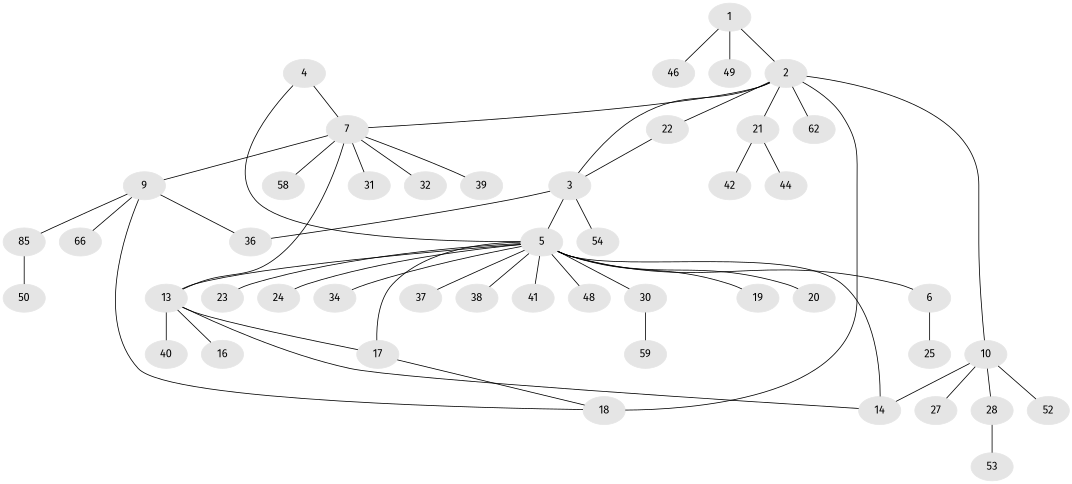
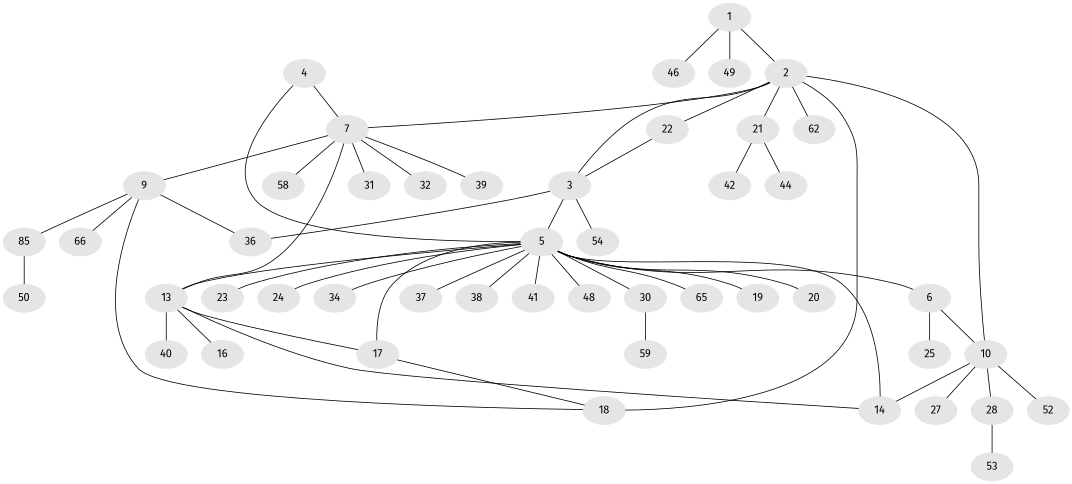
  graph {
    fontname="Fira Sans"
    node [color=gray90 fontname="Fira Sans" style=filled]
    edge [fontname="Fira Sans"]
    2 [super="+11"]
    3 [super="+60"]
    7 [super="+8"]
    10 [super="+12"]
    21 [super="+26"]
    22 [super="+64"]
    62
    18 [super="+61"]
    1
    46
    49
    5 [super="+15"]
    36
    54
    13 [super="+57"]
    9 [super="+33"]
    31
    32
    39
    58
    14 [super="+47"]
    27
    28 [super="+35"]
    52
    17 [super="+29"]
    42
    44
    6 [super="+63"]
    19
    20 [super="+51"]
    23
    24
    30 [super="+43"]
    34
    37
    38
    41
    48
+   65
    4
    25
    16 [super="+56"]
    40
    59
    n45 [label=85]
    66
    50 [super="+55"]
    53
    2 -- 3
    2 -- 7 [weight=2]
    2 -- 10 [weight=2]
    2 -- 21
    2 -- 22
    2 -- 62
    2 -- 18 [weight=2]
    3 -- 5 [weight=2]
    3 -- 36
    3 -- 54
    7 -- 13
    7 -- 9 [weight=2]
    7 -- 31
    7 -- 32
    7 -- 39
    7 -- 58
    10 -- 14
    10 -- 27
    10 -- 28
    10 -- 52
    21 -- 42
    21 -- 44
    22 -- 3
    1 -- 2
    1 -- 46
    1 -- 49
    5 -- 13
    5 -- 14
    5 -- 17
    5 -- 6
    5 -- 19
    5 -- 20
    5 -- 23
    5 -- 24
    5 -- 30
    5 -- 34
    5 -- 37
    5 -- 38
    5 -- 41
    5 -- 48 [weight=2]
+   5 -- 65
    13 -- 14
    13 -- 17
    13 -- 16
    13 -- 40
    9 -- 18
    9 -- 36
    9 -- n45
    9 -- 66
    28 -- 53
    17 -- 18
+   6 -- 10
    6 -- 25
    30 -- 59
    4 -- 7
    4 -- 5
    n45 -- 50
  }
